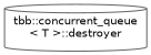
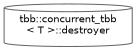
  digraph {
    rankdir=LR
-   n1 [color=grey40 fillcolor=white fontname=Helvetica fontsize=10 height=0.2 label="tbb::concurrent_queue\l\< T \>::destroyer" shape=cylinder style=filled width=0.4]
+   n1 [color=grey40 fillcolor=white fontname=Helvetica fontsize=10 height=0.2 label="tbb::concurrent_tbb\l\< T \>::destroyer" shape=cylinder style=filled width=0.4]
  }
